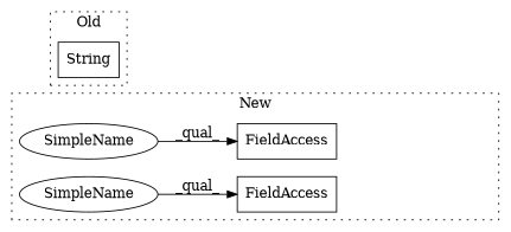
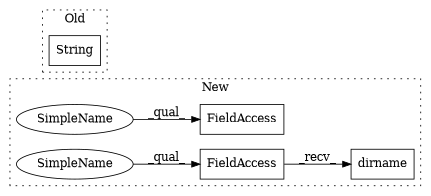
  digraph {
    rankdir=LR
    node [a=32 l=7 s=2132 shape=box]
+   n1 [l="8,1" label=dirname s="2140,2173"]
    n2 [a=22 label=FieldAccess]
    n3 [a=22 label=FieldAccess s=2148]
    n4 [a=42 l=2 label=SimpleName s=2148 shape=ellipse]
    n5 [a=42 l=2 label=SimpleName shape=ellipse]
    n6 [l="7,1" label=String s="2171,2198"]
    subgraph cluster_1 {
      label=New
      style=dotted
+     n1
      n2
      n3
      n4
      n5
    }
    subgraph cluster_2 {
      label=Old
      style=dotted
      n6
    }
+   n2 -> n1 [label=_recv_]
    n4 -> n3 [label=_qual_]
    n5 -> n2 [label=_qual_]
  }
